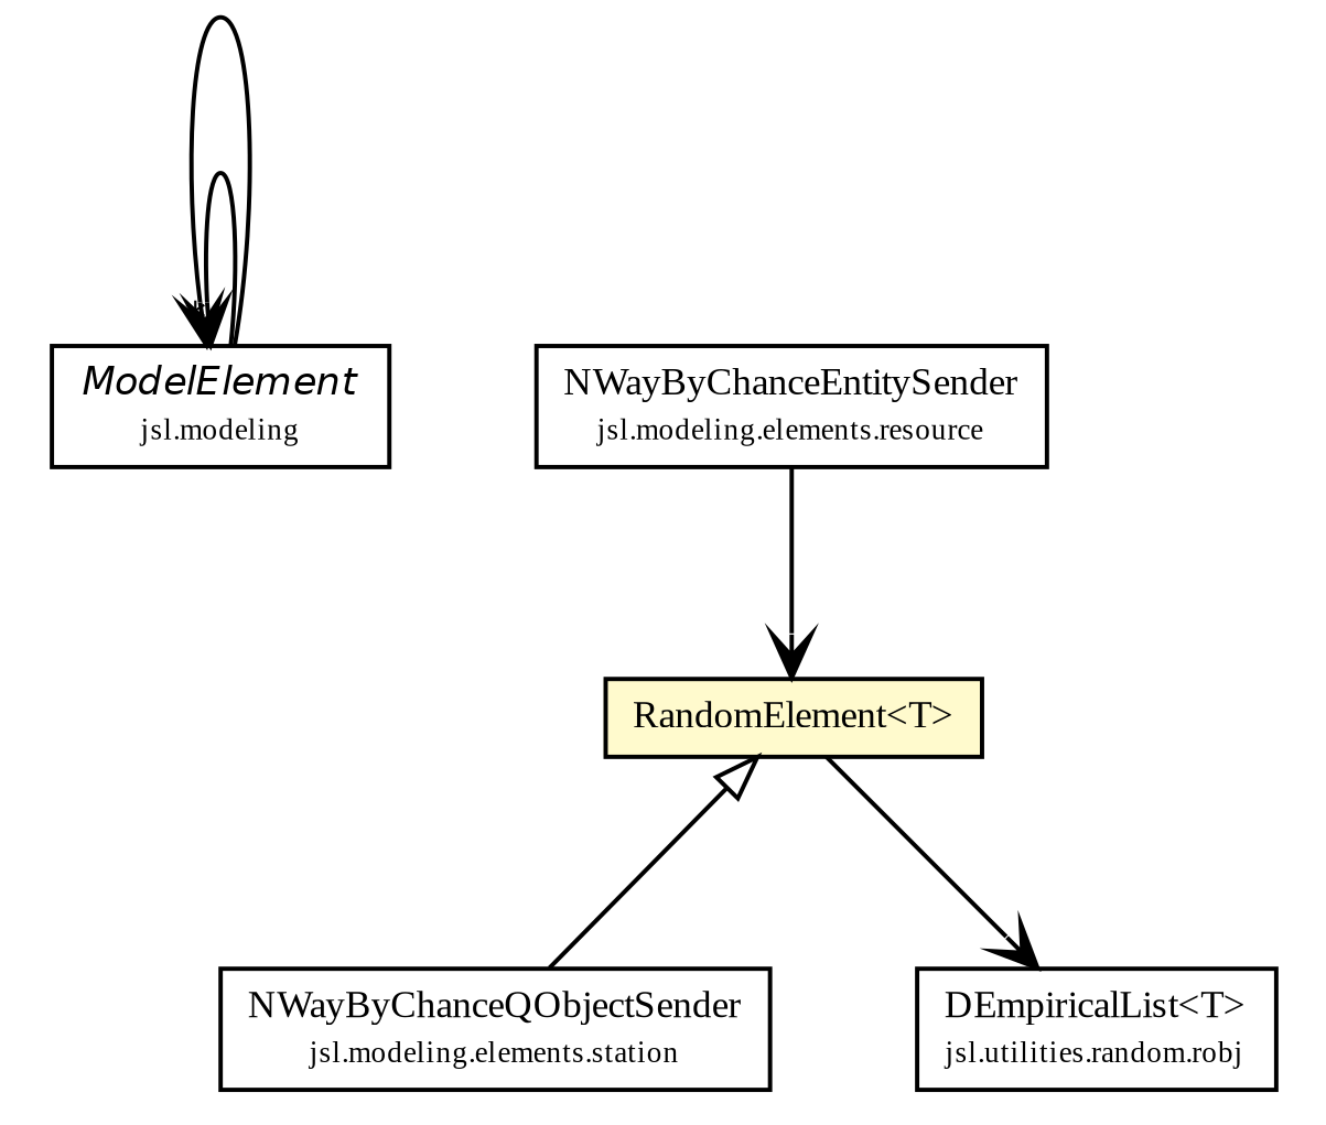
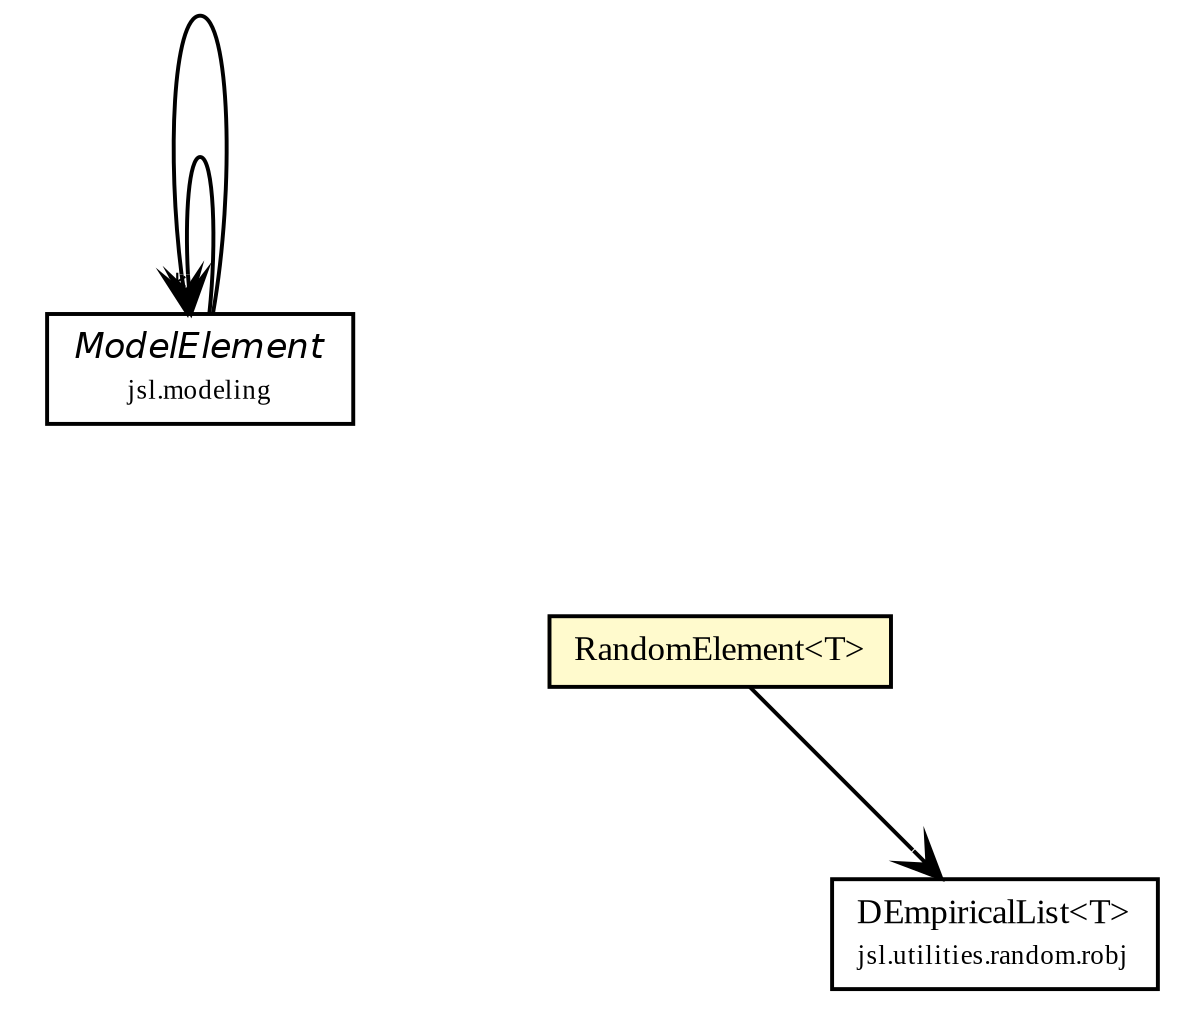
  digraph {
    fontname="Liberation Serif"
    nodesep=0.25
    ranksep=0.5
    node [fontcolor=black fontname="Liberation Serif" fontsize=9.0 shape=plaintext]
    edge [arrowhead=open color=black fontcolor=black fontname="Liberation Serif" fontsize=10.0 headport=p labelfontname=Helvetica labelfontsize=10 tailport=p]
    n1 [label=<<table title="jsl.modeling.ModelElement" border="0" cellborder="1" cellspacing="0" cellpadding="2" port="p" href="../ModelElement.html"> 		<tr><td><table border="0" cellspacing="0" cellpadding="1"> <tr><td align="center" balign="center"><font face="Helvetica-Oblique"> ModelElement </font></td></tr> <tr><td align="center" balign="center"><font point-size="7.0"> jsl.modeling </font></td></tr> 		</table></td></tr> 		</table>>]
    n2 [label=<<table title="jsl.modeling.elements.RandomElement" border="0" cellborder="1" cellspacing="0" cellpadding="2" port="p" bgcolor="lemonChiffon" href="./RandomElement.html"> 		<tr><td><table border="0" cellspacing="0" cellpadding="1"> <tr><td align="center" balign="center"> RandomElement&lt;T&gt; </td></tr> 		</table></td></tr> 		</table>>]
-   n3 [label=<<table title="jsl.modeling.elements.station.NWayByChanceQObjectSender" border="0" cellborder="1" cellspacing="0" cellpadding="2" port="p" href="./station/NWayByChanceQObjectSender.html"> 		<tr><td><table border="0" cellspacing="0" cellpadding="1"> <tr><td align="center" balign="center"> NWayByChanceQObjectSender </td></tr> <tr><td align="center" balign="center"><font point-size="7.0"> jsl.modeling.elements.station </font></td></tr> 		</table></td></tr> 		</table>>]
    n4 [label=<<table title="jsl.utilities.random.robj.DEmpiricalList" border="0" cellborder="1" cellspacing="0" cellpadding="2" port="p" href="../../utilities/random/robj/DEmpiricalList.html"> 		<tr><td><table border="0" cellspacing="0" cellpadding="1"> <tr><td align="center" balign="center"> DEmpiricalList&lt;T&gt; </td></tr> <tr><td align="center" balign="center"><font point-size="7.0"> jsl.utilities.random.robj </font></td></tr> 		</table></td></tr> 		</table>>]
-   n5 [label=<<table title="jsl.modeling.elements.resource.NWayByChanceEntitySender" border="0" cellborder="1" cellspacing="0" cellpadding="2" port="p" href="./resource/NWayByChanceEntitySender.html"> 		<tr><td><table border="0" cellspacing="0" cellpadding="1"> <tr><td align="center" balign="center"> NWayByChanceEntitySender </td></tr> <tr><td align="center" balign="center"><font point-size="7.0"> jsl.modeling.elements.resource </font></td></tr> 		</table></td></tr> 		</table>>]
    n1 -> n1 [headlabel="*"]
    n1 -> n1
-   n2 -> n3 [arrowtail=empty dir=back fontsize=10 arrowhead="" color="" fontcolor=""]
    n2 -> n4
-   n5 -> n2
  }
